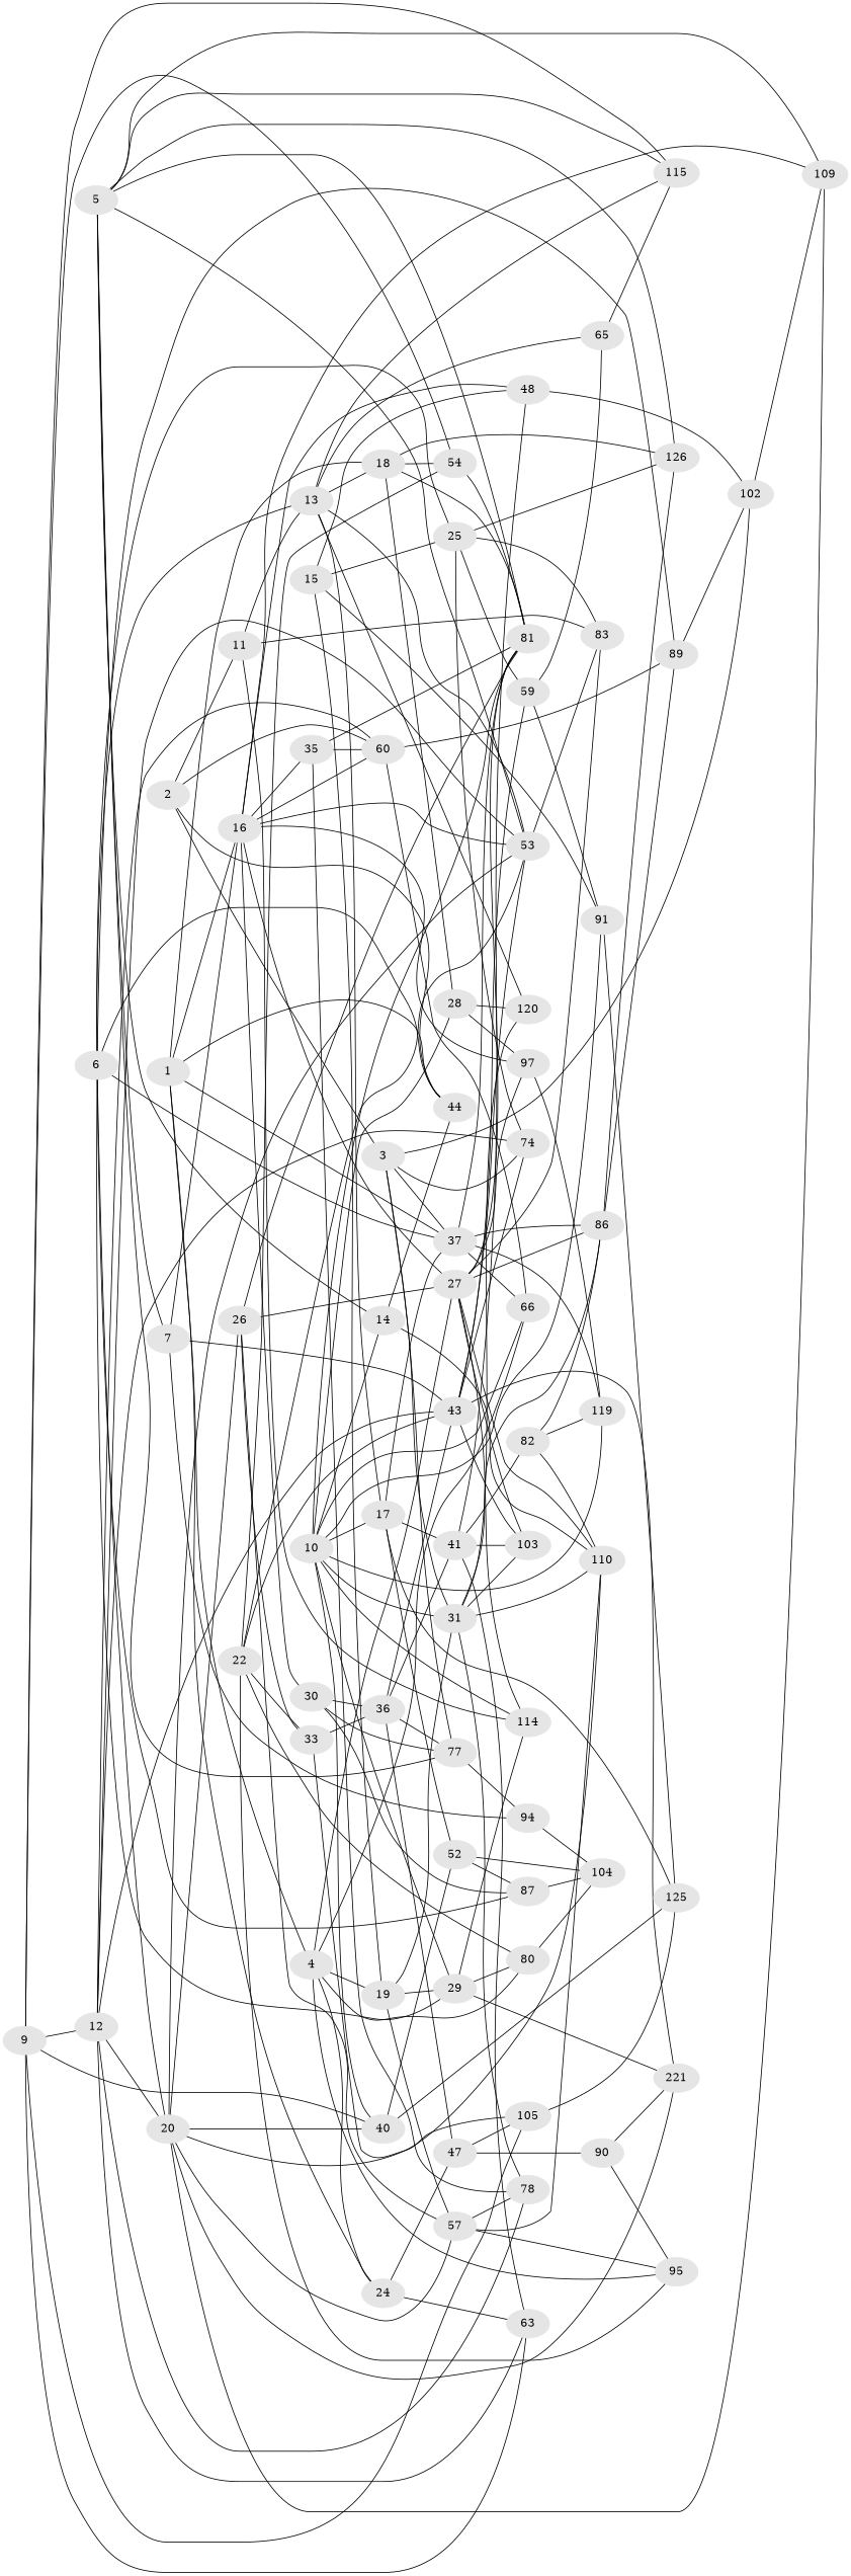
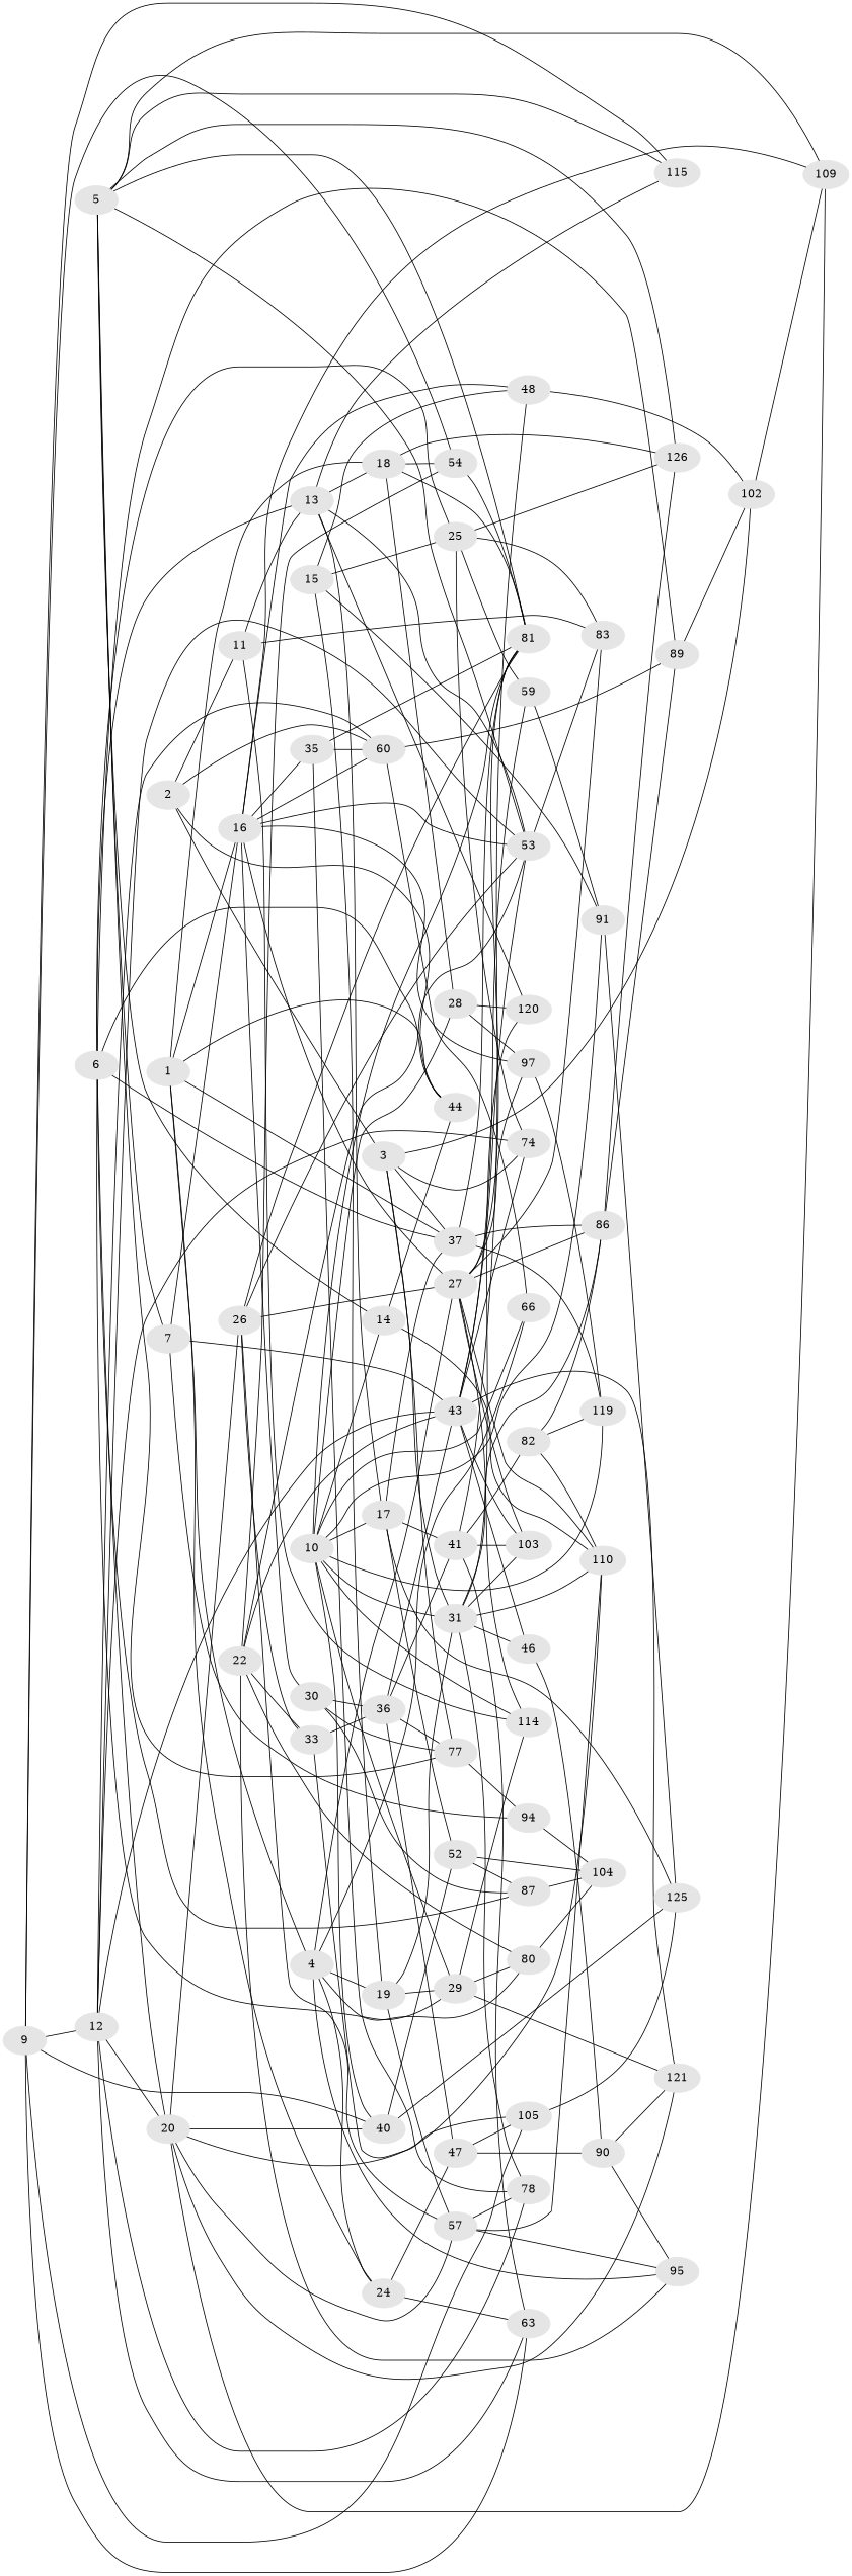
  graph {
    rankdir=LR
    node [color=gray90 style=filled]
    1 [super="+96"]
    4 [super="+34+72"]
    16 [super="+51"]
    18 [super="+88"]
    24
    37 [super="+58"]
    44
    19 [super="+93"]
    27 [super="+49+39"]
    66
    80
    95
    60 [super="+112"]
    53 [super="+75+62"]
    109
    48
    30
    35
    97
    81 [super="+123+107"]
    126
    54
    28
    63 [super="+124"]
    47
    119
    86 [super="+116"]
    3 [super="+8"]
    31 [super="+68+61"]
    74
    77
    102
    2
    11
    13 [super="+64+101"]
    114
    83
    89
    78
    120
    110 [super="+122"]
    103
+   46
    94
    29 [super="+76"]
    57 [super="+100"]
    104
    5 [super="+42"]
    7
    14
    115
    43 [super="+67+56"]
    6 [super="+38+50"]
    20 [super="+108+98"]
    25 [super="+32"]
    87
    17 [super="+70"]
-   65
    40 [super="+84"]
    26 [super="+113"]
-   121 [label=221]
+   121
    59
    9 [super="+55"]
    12 [super="+21+106"]
    105
    52
    125
    10 [super="+23+117"]
    91
    41 [super="+79"]
    15
    36 [super="+85"]
    82
    33
    22 [super="+45"]
    90
    1 -- 4
    1 -- 16
    1 -- 18
    1 -- 24
    1 -- 37
    1 -- 44
    4 -- 24
    4 -- 19 [weight=2]
    4 -- 27
    4 -- 66
    4 -- 80
    4 -- 95
    16 -- 27
    16 -- 60
    16 -- 53
    16 -- 109
    16 -- 48
    16 -- 30
    16 -- 35
    16 -- 97
    18 -- 81
    18 -- 126
    18 -- 54
    18 -- 28
    24 -- 63
    24 -- 47
-   37 -- 66
    37 -- 81
    37 -- 119
    37 -- 86
    19 -- 31
    19 -- 29
    19 -- 57
    27 -- 97
    27 -- 81
    27 -- 86
    27 -- 114
    27 -- 83
    27 -- 110
    27 -- 103
    80 -- 104
    60 -- 66
    60 -- 89
    53 -- 83
    48 -- 102
    30 -- 77
    30 -- 87
    30 -- 36
    35 -- 60
    35 -- 81
    35 -- 78
    97 -- 119
    54 -- 81
    28 -- 97
    28 -- 120
    47 -- 105
    47 -- 90
    86 -- 126
    86 -- 89
    3 -- 37
    3 -- 31
    3 -- 74
    3 -- 77
    3 -- 102
    31 -- 86
    31 -- 78
    31 -- 120 [weight=2]
    31 -- 110
    31 -- 103
+   31 -- 46
    77 -- 94
    102 -- 109
    2 -- 44
    2 -- 60
    2 -- 3
    2 -- 11
    11 -- 13
    11 -- 114
    11 -- 83
    13 -- 18
    13 -- 53
    13 -- 120
    13 -- 115
    13 -- 17
-   13 -- 65
    89 -- 102
+   46 -- 90
    94 -- 104
    29 -- 80
    29 -- 114
    29 -- 121
    57 -- 95
    57 -- 78
    57 -- 110
    5 -- 53
    5 -- 109
    5 -- 81
    5 -- 126
    5 -- 77
    5 -- 7
    5 -- 14
    5 -- 115
    7 -- 16
    7 -- 94
    7 -- 43
    14 -- 44
    14 -- 110
    43 -- 53
    43 -- 74
    43 -- 103
+   43 -- 46
    43 -- 121
    43 -- 59
    6 -- 37
    6 -- 44
    6 -- 13
    6 -- 89
    6 -- 29
    6 -- 20
    6 -- 25
    6 -- 87
    20 -- 109
    20 -- 110
    20 -- 57
    20 -- 40
    20 -- 26
    20 -- 121
    25 -- 126
    25 -- 74
    25 -- 83
    25 -- 59
    87 -- 104
    17 -- 37
    17 -- 52
    17 -- 125
    17 -- 41
-   65 -- 115
    40 -- 52
    40 -- 125
    26 -- 27
-   20 -- 53
+   26 -- 53
    26 -- 81
    26 -- 57
    26 -- 33
-   59 -- 65
    59 -- 91
    9 -- 54
    9 -- 63
    9 -- 115
    9 -- 40
    9 -- 12
    9 -- 105
    12 -- 60
    12 -- 53
    12 -- 63
    12 -- 74
    12 -- 78
    12 -- 43
    12 -- 20
    105 -- 125
    52 -- 104
    52 -- 87
    10 -- 66
    10 -- 81
    10 -- 28
    10 -- 119
    10 -- 31
    10 -- 114
    10 -- 29
    10 -- 14
    10 -- 17
    10 -- 40 [weight=2]
    10 -- 91
    91 -- 125
    41 -- 48
    41 -- 63
    41 -- 103
    41 -- 82
    15 -- 19
    15 -- 48
    15 -- 25
    15 -- 91
    36 -- 47
    36 -- 77
    36 -- 43
    36 -- 41
    82 -- 119
    82 -- 86
    82 -- 110
    33 -- 105
    33 -- 36
    22 -- 80
    22 -- 95
    22 -- 53
    22 -- 54
    22 -- 43
    22 -- 33
    90 -- 95
    90 -- 121
  }
